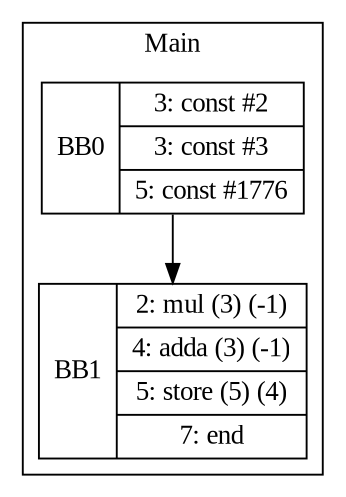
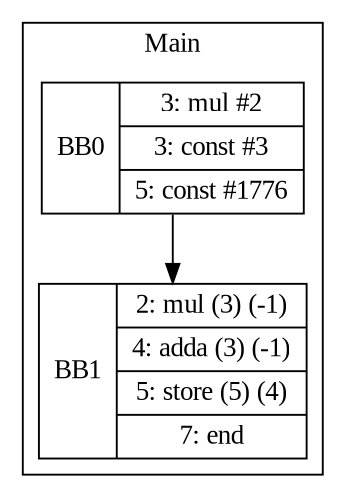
  digraph {
    fontname="Liberation Serif"
    node [shape=record fontname="Liberation Serif"]
-   n1 [label="<b>BB0|{3: const #2|3: const #3|5: const #1776}"]
+   n1 [label="<b>BB0|{3: mul #2|3: const #3|5: const #1776}"]
    n2 [label="<b>BB1|{2: mul (3) (-1)|4: adda (3) (-1)|5: store (5) (4)|7: end}"]
    subgraph cluster_1 {
      label=Main
      n1
      n2
    }
    n1 -> n2 [headport=n tailport=s fontname="Liberation Serif"]
  }
